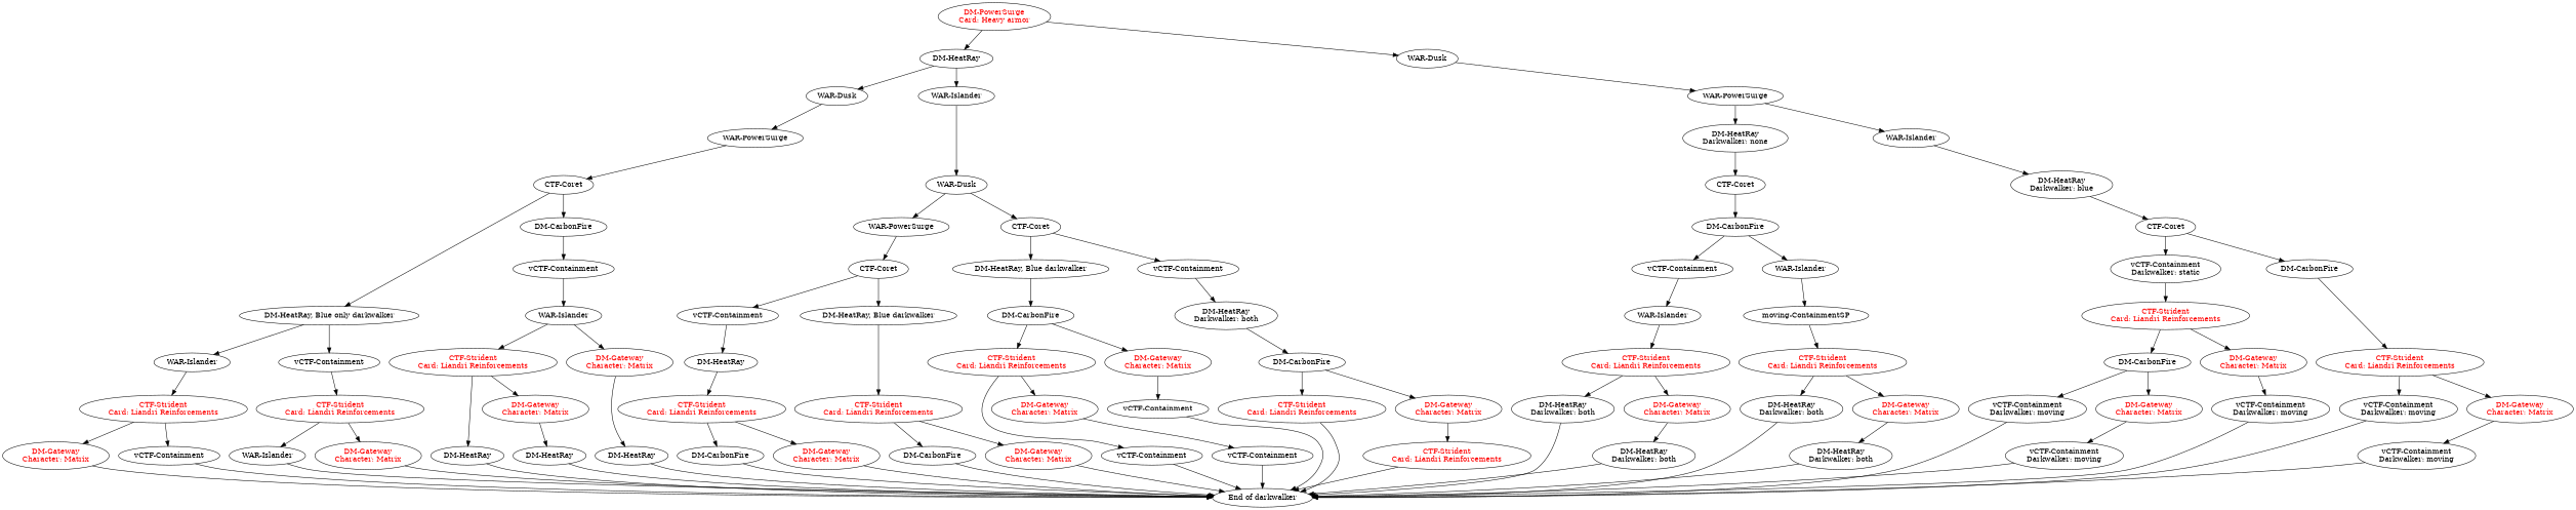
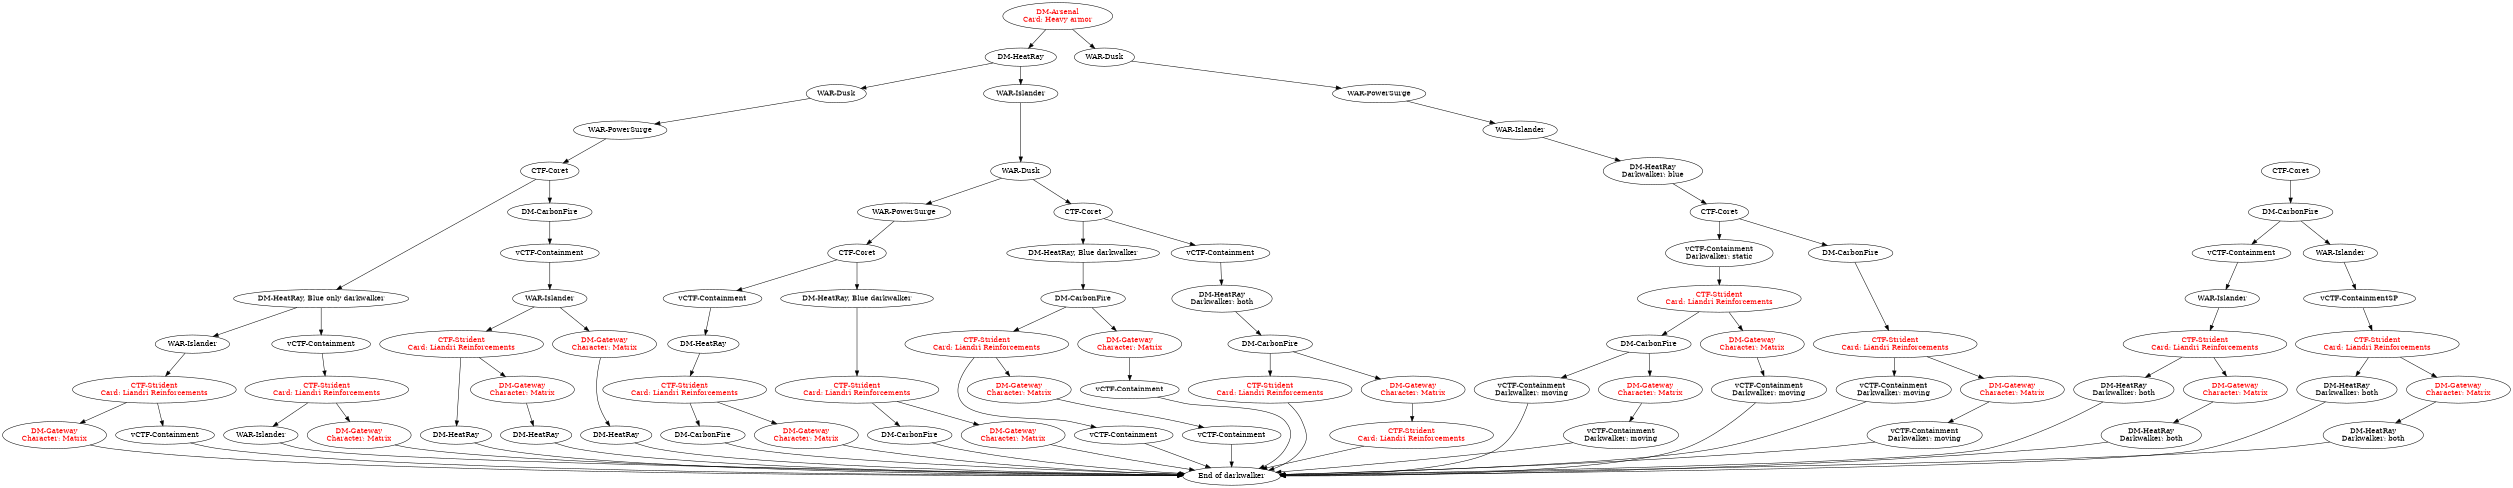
  digraph {
-   n1 [fontcolor=red label="DM-PowerSurge\nCard: Heavy armor"]
+   n1 [fontcolor=red label="DM-Arsenal\nCard: Heavy armor"]
    n2 [label="DM-HeatRay"]
    n3 [label="WAR-Dusk"]
    n4 [label="WAR-Dusk"]
    n5 [label="WAR-Islander"]
    n6 [label="WAR-PowerSurge"]
    n7 [label="WAR-PowerSurge"]
    n8 [label="WAR-Dusk"]
-   n9 [label="DM-HeatRay\nDarkwalker: none"]
    n10 [label="WAR-Islander"]
    n11 [label="CTF-Coret"]
    n12 [label="WAR-PowerSurge"]
    n13 [label="CTF-Coret"]
    n14 [label="DM-HeatRay, Blue only darkwalker"]
    n15 [label="DM-CarbonFire"]
    n16 [label="WAR-Islander"]
    n17 [label="vCTF-Containment"]
    n18 [label="vCTF-Containment"]
    n19 [fontcolor=red label="CTF-Strident\nCard: Liandri Reinforcements"]
    n20 [fontcolor=red label="CTF-Strident\nCard: Liandri Reinforcements"]
    n21 [label="WAR-Islander"]
    n22 [fontcolor=red label="DM-Gateway\nCharacter: Matrix"]
    n23 [label="vCTF-Containment"]
    n24 [label="WAR-Islander"]
    n25 [fontcolor=red label="DM-Gateway\nCharacter: Matrix"]
    n26 [label="End of darkwalker"]
    n27 [fontcolor=red label="CTF-Strident\nCard: Liandri Reinforcements"]
    n28 [fontcolor=red label="DM-Gateway\nCharacter: Matrix"]
    n29 [label="DM-HeatRay"]
    n30 [fontcolor=red label="DM-Gateway\nCharacter: Matrix"]
    n31 [label="DM-HeatRay"]
    n32 [label="DM-HeatRay"]
    n33 [label="CTF-Coret"]
    n34 [label="DM-HeatRay, Blue darkwalker"]
    n35 [label="vCTF-Containment"]
    n36 [label="vCTF-Containment"]
    n37 [label="DM-HeatRay, Blue darkwalker"]
    n38 [label="DM-CarbonFire"]
    n39 [label="DM-HeatRay\nDarkwalker: both"]
    n40 [label="DM-HeatRay"]
    n41 [fontcolor=red label="CTF-Strident\nCard: Liandri Reinforcements"]
    n42 [fontcolor=red label="CTF-Strident\nCard: Liandri Reinforcements"]
    n43 [label="DM-CarbonFire"]
    n44 [fontcolor=red label="DM-Gateway\nCharacter: Matrix"]
    n45 [label="DM-CarbonFire"]
    n46 [fontcolor=red label="DM-Gateway\nCharacter: Matrix"]
    n47 [fontcolor=red label="CTF-Strident\nCard: Liandri Reinforcements"]
    n48 [fontcolor=red label="DM-Gateway\nCharacter: Matrix"]
    n49 [label="DM-CarbonFire"]
    n50 [label="vCTF-Containment"]
    n51 [fontcolor=red label="DM-Gateway\nCharacter: Matrix"]
    n52 [label="vCTF-Containment"]
    n53 [label="vCTF-Containment"]
    n54 [fontcolor=red label="CTF-Strident\nCard: Liandri Reinforcements"]
    n55 [fontcolor=red label="DM-Gateway\nCharacter: Matrix"]
    n56 [fontcolor=red label="CTF-Strident\nCard: Liandri Reinforcements"]
    n57 [label="CTF-Coret"]
    n58 [label="DM-HeatRay\nDarkwalker: blue"]
    n59 [label="DM-CarbonFire"]
    n60 [label="CTF-Coret"]
    n61 [label="vCTF-Containment"]
    n62 [label="WAR-Islander"]
    n63 [label="WAR-Islander"]
-   n64 [label="moving-ContainmentSP"]
+   n64 [label="vCTF-ContainmentSP"]
    n65 [fontcolor=red label="CTF-Strident\nCard: Liandri Reinforcements"]
    n66 [fontcolor=red label="CTF-Strident\nCard: Liandri Reinforcements"]
    n67 [label="DM-HeatRay\nDarkwalker: both"]
    n68 [fontcolor=red label="DM-Gateway\nCharacter: Matrix"]
    n69 [label="DM-HeatRay\nDarkwalker: both"]
    n70 [label="DM-HeatRay\nDarkwalker: both"]
    n71 [fontcolor=red label="DM-Gateway\nCharacter: Matrix"]
    n72 [label="DM-HeatRay\nDarkwalker: both"]
    n73 [label="vCTF-Containment\nDarkwalker: static"]
    n74 [label="DM-CarbonFire"]
    n75 [fontcolor=red label="CTF-Strident\nCard: Liandri Reinforcements"]
    n76 [fontcolor=red label="CTF-Strident\nCard: Liandri Reinforcements"]
    n77 [label="DM-CarbonFire"]
    n78 [fontcolor=red label="DM-Gateway\nCharacter: Matrix"]
    n79 [label="vCTF-Containment\nDarkwalker: moving"]
    n80 [fontcolor=red label="DM-Gateway\nCharacter: Matrix"]
    n81 [label="vCTF-Containment\nDarkwalker: moving"]
    n82 [fontcolor=red label="DM-Gateway\nCharacter: Matrix"]
    n83 [label="vCTF-Containment\nDarkwalker: moving"]
    n84 [label="vCTF-Containment\nDarkwalker: moving"]
    n85 [label="vCTF-Containment\nDarkwalker: moving"]
    n1 -> n2
    n1 -> n3
    n2 -> n4
    n2 -> n5
    n3 -> n6
    n4 -> n7
    n5 -> n8
-   n6 -> n9
    n6 -> n10
    n7 -> n11
    n8 -> n12
    n8 -> n13
-   n9 -> n57
    n10 -> n58
    n11 -> n14
    n11 -> n15
    n12 -> n33
    n13 -> n34
    n13 -> n35
    n14 -> n16
    n14 -> n17
    n15 -> n18
    n16 -> n19
    n17 -> n20
    n18 -> n21
    n19 -> n22
    n19 -> n23
    n20 -> n24
    n20 -> n25
    n21 -> n27
    n21 -> n28
    n22 -> n26
    n23 -> n26
    n24 -> n26
    n25 -> n26
    n27 -> n29
    n27 -> n30
    n28 -> n31
    n29 -> n26
    n30 -> n32
    n31 -> n26
    n32 -> n26
    n33 -> n36
    n33 -> n37
    n34 -> n38
    n35 -> n39
    n36 -> n40
    n37 -> n41
    n38 -> n47
    n38 -> n48
    n39 -> n49
    n40 -> n42
    n41 -> n43
    n41 -> n44
    n42 -> n45
    n42 -> n46
    n43 -> n26
    n44 -> n26
    n45 -> n26
    n46 -> n26
    n47 -> n50
    n47 -> n51
    n48 -> n52
    n49 -> n54
    n49 -> n55
    n50 -> n26
    n51 -> n53
    n52 -> n26
    n53 -> n26
    n54 -> n26
    n55 -> n56
    n56 -> n26
    n57 -> n59
    n58 -> n60
    n59 -> n61
    n59 -> n62
    n60 -> n73
    n60 -> n74
    n61 -> n63
    n62 -> n64
    n63 -> n65
    n64 -> n66
    n65 -> n67
    n65 -> n68
    n66 -> n70
    n66 -> n71
    n67 -> n26
    n68 -> n69
    n69 -> n26
    n70 -> n26
    n71 -> n72
    n72 -> n26
    n73 -> n75
    n74 -> n76
    n75 -> n77
    n75 -> n78
    n76 -> n79
    n76 -> n80
    n77 -> n81
    n77 -> n82
    n78 -> n83
    n79 -> n26
    n80 -> n85
    n81 -> n26
    n82 -> n84
    n83 -> n26
    n84 -> n26
    n85 -> n26
  }
